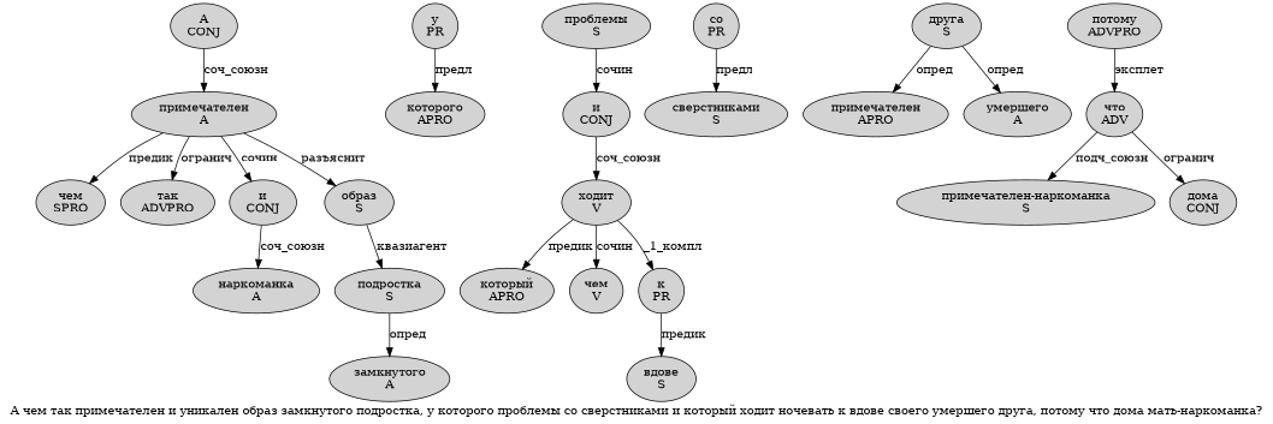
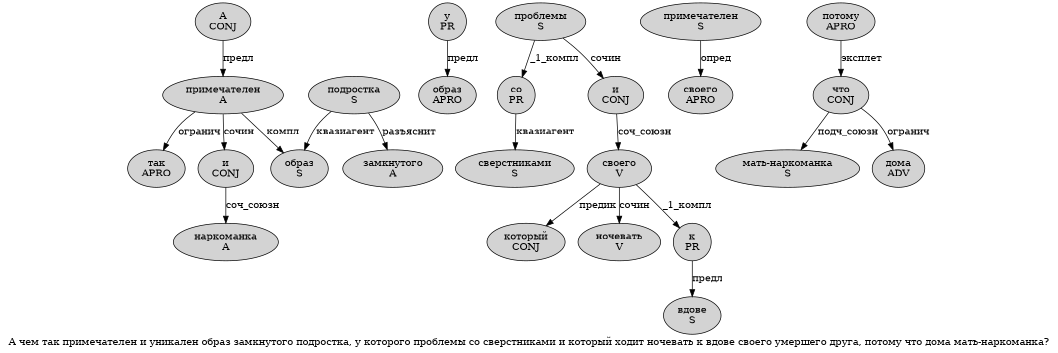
  digraph {
    label="А чем так примечателен и уникален образ замкнутого подростка, у которого проблемы со сверстниками и который ходит ночевать к вдове своего умершего друга, потому что дома мать-наркоманка?"
    node [fillcolor=lightgray penwidth=1 shape=ellipse style=filled]
    n1 [label="А\nCONJ"]
    n2 [label="примечателен\nA"]
-   n3 [label="чем\nSPRO"]
-   n4 [label="так\nADVPRO"]
+   n4 [label="так\nAPRO"]
    n5 [label="и\nCONJ"]
    n6 [label="образ\nS"]
    n7 [label="наркоманка\nA"]
    n8 [label="подростка\nS"]
    n9 [label="замкнутого\nA"]
    n10 [label="у\nPR"]
-   n11 [label="которого\nAPRO"]
+   n11 [label="образ\nAPRO"]
    n12 [label="проблемы\nS"]
    n13 [label="со\nPR"]
    n14 [label="и\nCONJ"]
    n15 [label="сверстниками\nS"]
-   n16 [label="ходит\nV"]
-   n17 [label="который\nAPRO"]
-   n18 [label="чем\nV"]
+   n16 [label="своего\nV"]
+   n17 [label="который\nCONJ"]
+   n18 [label="ночевать\nV"]
    n19 [label="к\nPR"]
    n20 [label="вдове\nS"]
-   n21 [label="примечателен\nAPRO"]
-   n22 [label="умершего\nA"]
-   n23 [label="друга\nS"]
-   n24 [label="потому\nADVPRO"]
-   n25 [label="что\nADV"]
-   n26 [label="примечателен-наркоманка\nS"]
-   n27 [label="дома\nCONJ"]
-   n1 -> n2 [label="соч_союзн"]
-   n2 -> n3 [label="предик"]
+   n21 [label="своего\nAPRO"]
+   n23 [label="примечателен\nS"]
+   n24 [label="потому\nAPRO"]
+   n25 [label="что\nCONJ"]
+   n26 [label="мать-наркоманка\nS"]
+   n27 [label="дома\nADV"]
+   n1 -> n2 [label="предл"]
    n2 -> n4 [label="огранич"]
    n2 -> n5 [label="сочин"]
-   n2 -> n6 [label="разъяснит"]
+   n2 -> n6 [label="компл"]
    n5 -> n7 [label="соч_союзн"]
-   n6 -> n8 [label="квазиагент"]
-   n8 -> n9 [label="опред"]
+   n8 -> n6 [label="квазиагент"]
+   n8 -> n9 [label="разъяснит"]
    n10 -> n11 [label="предл"]
+   n12 -> n13 [label="_1_компл"]
    n12 -> n14 [label="сочин"]
-   n13 -> n15 [label="предл"]
+   n13 -> n15 [label="квазиагент"]
    n14 -> n16 [label="соч_союзн"]
    n16 -> n17 [label="предик"]
    n16 -> n18 [label="сочин"]
    n16 -> n19 [label="_1_компл"]
-   n19 -> n20 [label="предик"]
+   n19 -> n20 [label="предл"]
    n23 -> n21 [label="опред"]
-   n23 -> n22 [label="опред"]
    n24 -> n25 [label="эксплет"]
    n25 -> n26 [label="подч_союзн"]
    n25 -> n27 [label="огранич"]
  }
